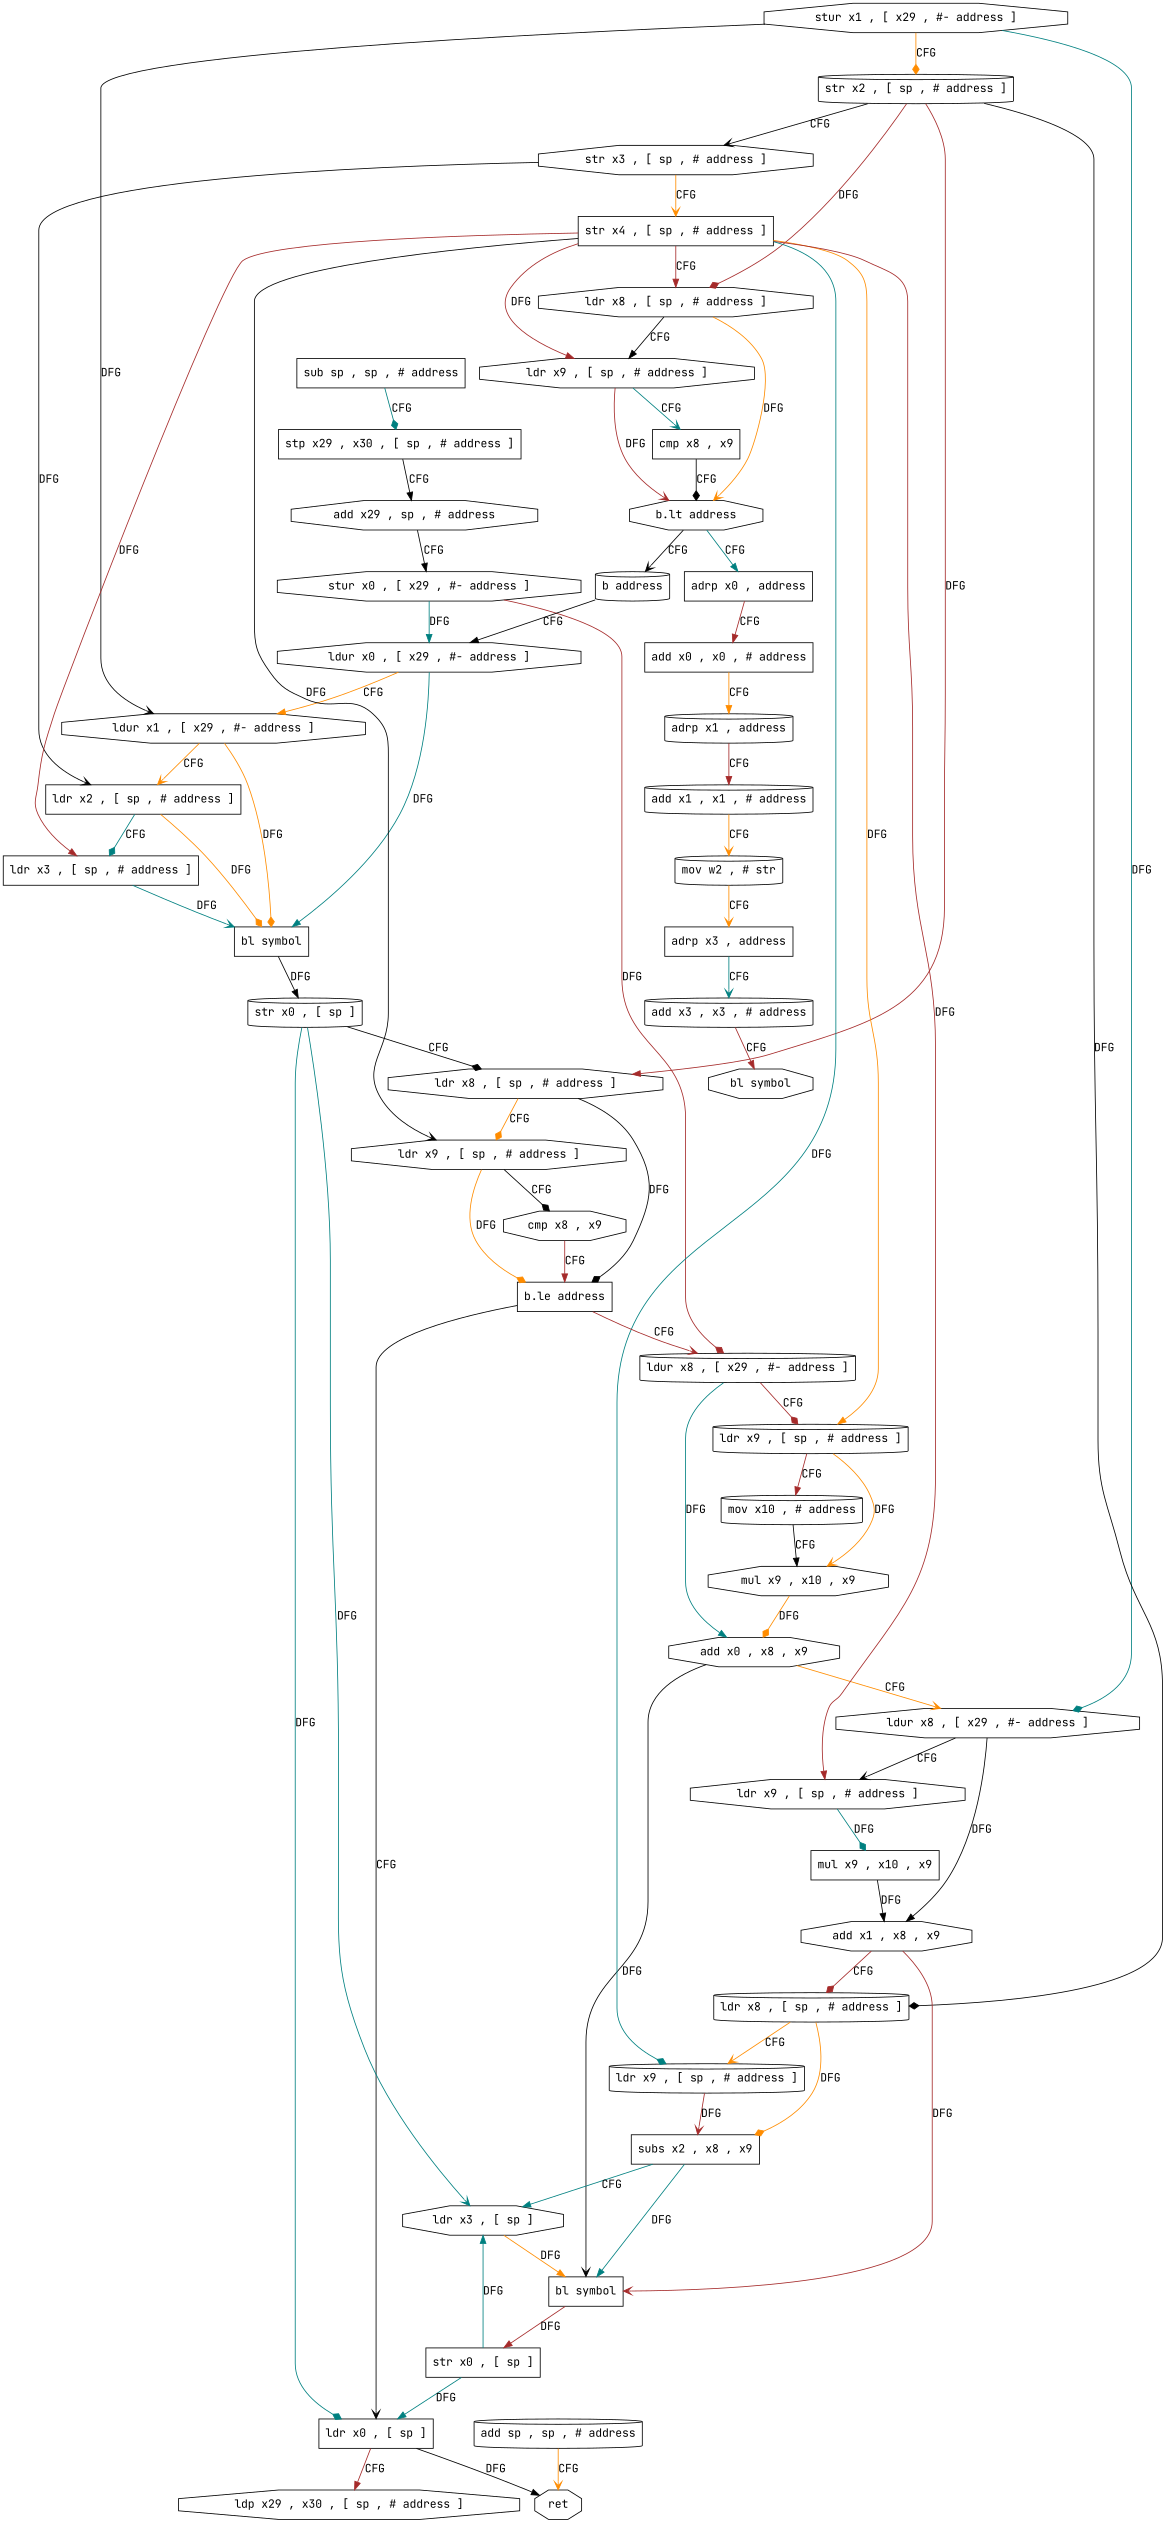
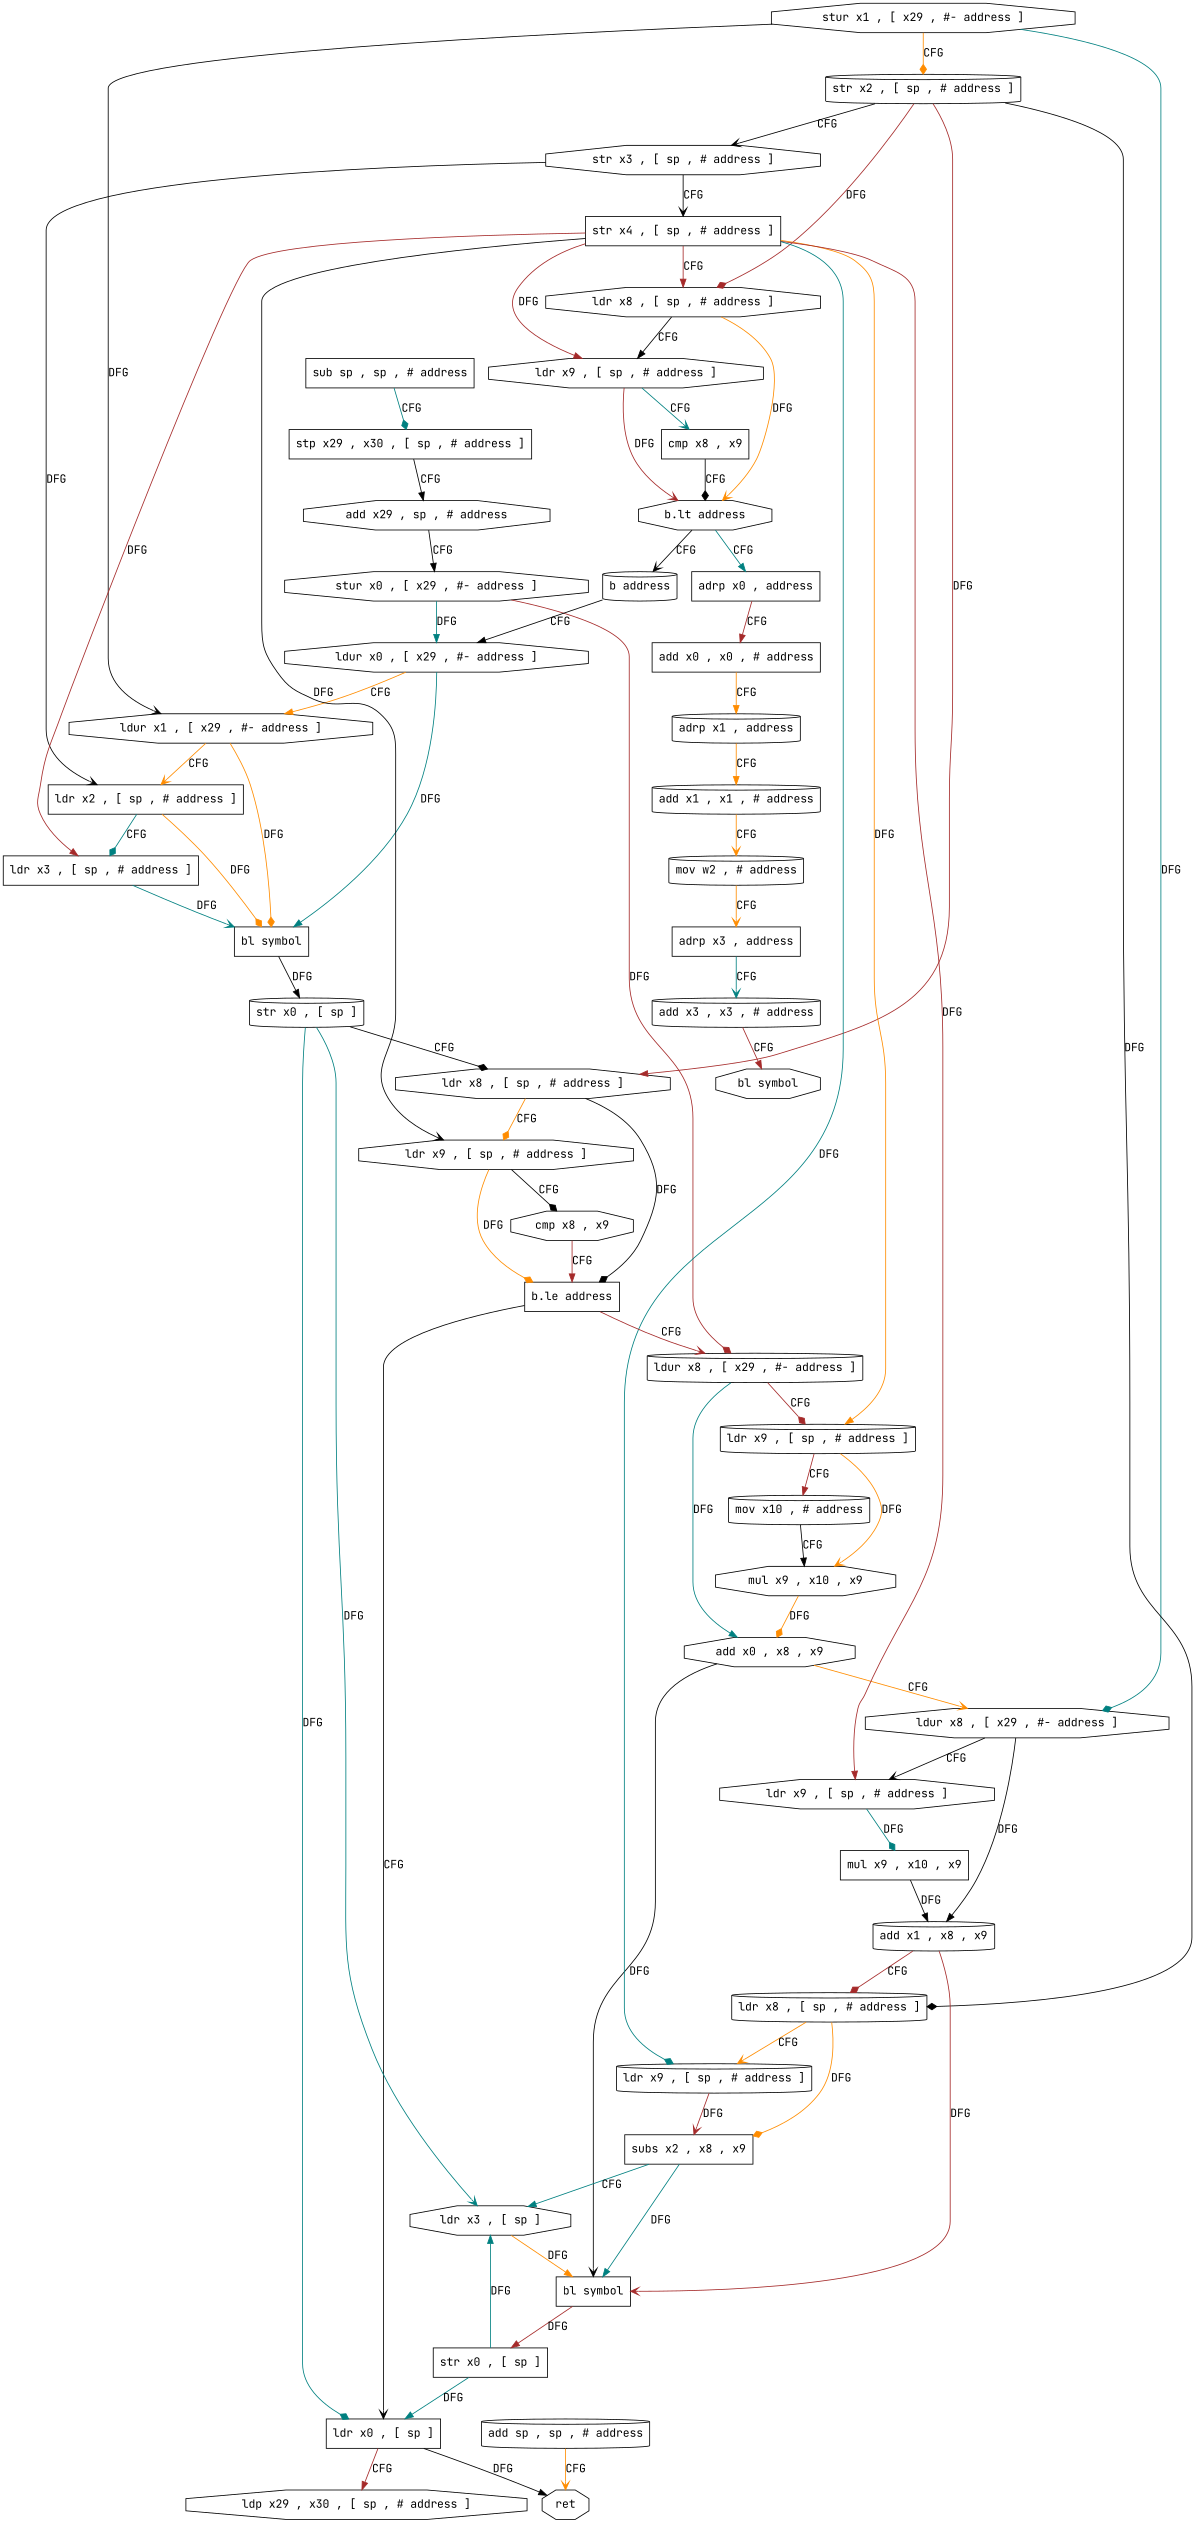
  digraph {
    fontname="JetBrains Mono"
    node [fontname="JetBrains Mono" shape=octagon]
    edge [arrowhead=normal color=black fontname="JetBrains Mono"]
    n1 [label="sub sp , sp , # address" shape=box]
    n2 [label="stp x29 , x30 , [ sp , # address ]" shape=box]
    n3 [label="add x29 , sp , # address"]
    n4 [label="stur x0 , [ x29 , #- address ]"]
    n5 [label="ldur x0 , [ x29 , #- address ]"]
    n6 [label="ldur x8 , [ x29 , #- address ]" shape=cylinder]
    n7 [label="stur x1 , [ x29 , #- address ]"]
    n8 [label="str x2 , [ sp , # address ]" shape=cylinder]
    n9 [label="ldur x1 , [ x29 , #- address ]"]
    n10 [label="ldur x8 , [ x29 , #- address ]"]
    n11 [label="bl symbol" shape=box]
    n12 [label="ldr x9 , [ sp , # address ]" shape=cylinder]
    n13 [label="add x0 , x8 , x9"]
    n14 [label="str x3 , [ sp , # address ]"]
    n15 [label="ldr x8 , [ sp , # address ]"]
    n16 [label="ldr x8 , [ sp , # address ]"]
    n17 [label="ldr x8 , [ sp , # address ]" shape=cylinder]
    n18 [label="ldr x2 , [ sp , # address ]" shape=box]
    n19 [label="ldr x9 , [ sp , # address ]"]
-   n20 [label="add x1 , x8 , x9"]
+   n20 [label="add x1 , x8 , x9" shape=cylinder]
    n21 [label="str x4 , [ sp , # address ]" shape=box]
    n22 [label="ldr x9 , [ sp , # address ]"]
    n23 [label="b.lt address"]
    n24 [label="ldr x9 , [ sp , # address ]"]
    n25 [label="b.le address" shape=box]
    n26 [label="ldr x9 , [ sp , # address ]" shape=cylinder]
    n27 [label="subs x2 , x8 , x9" shape=box]
    n28 [label="ldr x3 , [ sp , # address ]" shape=box]
    n29 [label="cmp x8 , x9" shape=box]
    n30 [label="cmp x8 , x9"]
    n31 [label="mov x10 , # address" shape=cylinder]
    n32 [label="mul x9 , x10 , x9"]
    n33 [label="mul x9 , x10 , x9" shape=box]
    n34 [label="adrp x0 , address" shape=box]
    n35 [label="b address" shape=cylinder]
    n36 [label="add x0 , x0 , # address" shape=box]
    n37 [label="adrp x1 , address" shape=cylinder]
    n38 [label="add x1 , x1 , # address" shape=cylinder]
-   n39 [label="mov w2 , # str" shape=cylinder]
+   n39 [label="mov w2 , # address" shape=cylinder]
    n40 [label="adrp x3 , address" shape=box]
    n41 [label="add x3 , x3 , # address" shape=cylinder]
    n42 [label="bl symbol"]
    n43 [label="str x0 , [ sp ]" shape=cylinder]
    n44 [label="ldr x0 , [ sp ]" shape=box]
    n45 [label="ldr x3 , [ sp ]"]
    n46 [label="ldp x29 , x30 , [ sp , # address ]"]
    n47 [label=ret]
    n48 [label="bl symbol" shape=box]
    n49 [label="add sp , sp , # address" shape=cylinder]
    n50 [label="str x0 , [ sp ]" shape=box]
    n1 -> n2 [arrowhead=diamond color=teal label=CFG]
    n2 -> n3 [label=CFG]
    n3 -> n4 [label=CFG]
    n4 -> n5 [color=teal label=DFG]
    n4 -> n6 [arrowhead=diamond color=brown label=DFG]
    n5 -> n9 [color=darkorange label=CFG]
    n5 -> n11 [color=teal label=DFG]
    n6 -> n12 [arrowhead=diamond color=brown label=CFG]
    n6 -> n13 [color=teal label=DFG]
    n7 -> n8 [arrowhead=diamond color=darkorange label=CFG]
    n7 -> n9 [arrowhead=vee label=DFG]
    n7 -> n10 [arrowhead=diamond color=teal label=DFG]
    n8 -> n14 [arrowhead=vee label=CFG]
    n8 -> n15 [arrowhead=diamond color=brown label=DFG]
    n8 -> n16 [color=brown label=DFG]
    n8 -> n17 [arrowhead=diamond label=DFG]
    n9 -> n11 [arrowhead=diamond color=darkorange label=DFG]
    n9 -> n18 [arrowhead=vee color=darkorange label=CFG]
    n10 -> n19 [arrowhead=vee label=CFG]
    n10 -> n20 [label=DFG]
    n11 -> n43 [label=DFG]
    n12 -> n31 [color=brown label=CFG]
    n12 -> n32 [arrowhead=vee color=darkorange label=DFG]
    n13 -> n10 [arrowhead=vee color=darkorange label=CFG]
    n13 -> n48 [arrowhead=vee label=DFG]
    n14 -> n18 [arrowhead=vee label=DFG]
-   n14 -> n21 [arrowhead=vee color=darkorange label=CFG]
+   n14 -> n21 [arrowhead=vee label=CFG]
    n15 -> n22 [label=CFG]
    n15 -> n23 [arrowhead=vee color=darkorange label=DFG]
    n16 -> n24 [arrowhead=diamond color=darkorange label=CFG]
    n16 -> n25 [arrowhead=diamond label=DFG]
    n17 -> n26 [arrowhead=vee color=darkorange label=CFG]
    n17 -> n27 [arrowhead=diamond color=darkorange label=DFG]
    n18 -> n11 [arrowhead=diamond color=darkorange label=DFG]
    n18 -> n28 [arrowhead=diamond color=teal label=CFG]
    n19 -> n33 [arrowhead=diamond color=teal label=DFG]
    n20 -> n17 [arrowhead=diamond color=brown label=CFG]
    n20 -> n48 [arrowhead=vee color=brown label=DFG]
    n21 -> n12 [color=darkorange label=DFG]
    n21 -> n15 [color=brown label=CFG]
    n21 -> n19 [color=brown label=DFG]
    n21 -> n22 [color=brown label=DFG]
    n21 -> n24 [arrowhead=vee label=DFG]
    n21 -> n26 [arrowhead=diamond color=teal label=DFG]
    n21 -> n28 [color=brown label=DFG]
    n22 -> n23 [arrowhead=vee color=brown label=DFG]
    n22 -> n29 [arrowhead=vee color=teal label=CFG]
    n23 -> n34 [color=teal label=CFG]
    n23 -> n35 [arrowhead=vee label=CFG]
    n24 -> n25 [arrowhead=diamond color=darkorange label=DFG]
    n24 -> n30 [arrowhead=diamond label=CFG]
    n25 -> n6 [arrowhead=vee color=brown label=CFG]
    n25 -> n44 [arrowhead=vee label=CFG]
    n26 -> n27 [arrowhead=vee color=brown label=DFG]
    n27 -> n45 [color=teal label=CFG]
    n27 -> n48 [color=teal label=DFG]
    n28 -> n11 [arrowhead=vee color=teal label=DFG]
    n29 -> n23 [arrowhead=diamond label=CFG]
    n30 -> n25 [color=brown label=CFG]
    n31 -> n32 [label=CFG]
    n32 -> n13 [arrowhead=diamond color=darkorange label=DFG]
    n33 -> n20 [label=DFG]
    n34 -> n36 [color=brown label=CFG]
    n35 -> n5 [label=CFG]
    n36 -> n37 [color=darkorange label=CFG]
-   n37 -> n38 [color=brown label=CFG]
+   n37 -> n38 [color=darkorange label=CFG]
    n38 -> n39 [arrowhead=vee color=darkorange label=CFG]
    n39 -> n40 [arrowhead=vee color=darkorange label=CFG]
    n40 -> n41 [arrowhead=vee color=teal label=CFG]
    n41 -> n42 [color=brown label=CFG]
    n43 -> n16 [arrowhead=diamond label=CFG]
    n43 -> n44 [arrowhead=diamond color=teal label=DFG]
    n43 -> n45 [arrowhead=vee color=teal label=DFG]
    n44 -> n46 [color=brown label=CFG]
    n44 -> n47 [label=DFG]
    n45 -> n48 [color=darkorange label=DFG]
    n48 -> n50 [color=brown label=DFG]
    n49 -> n47 [arrowhead=vee color=darkorange label=CFG]
    n50 -> n44 [color=teal label=DFG]
    n50 -> n45 [color=teal label=DFG]
  }
